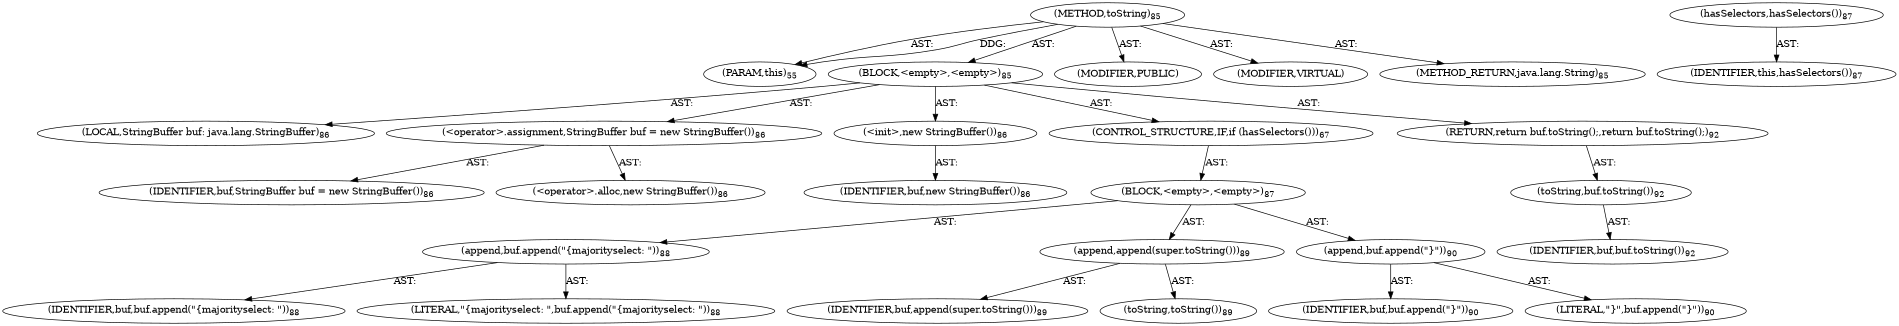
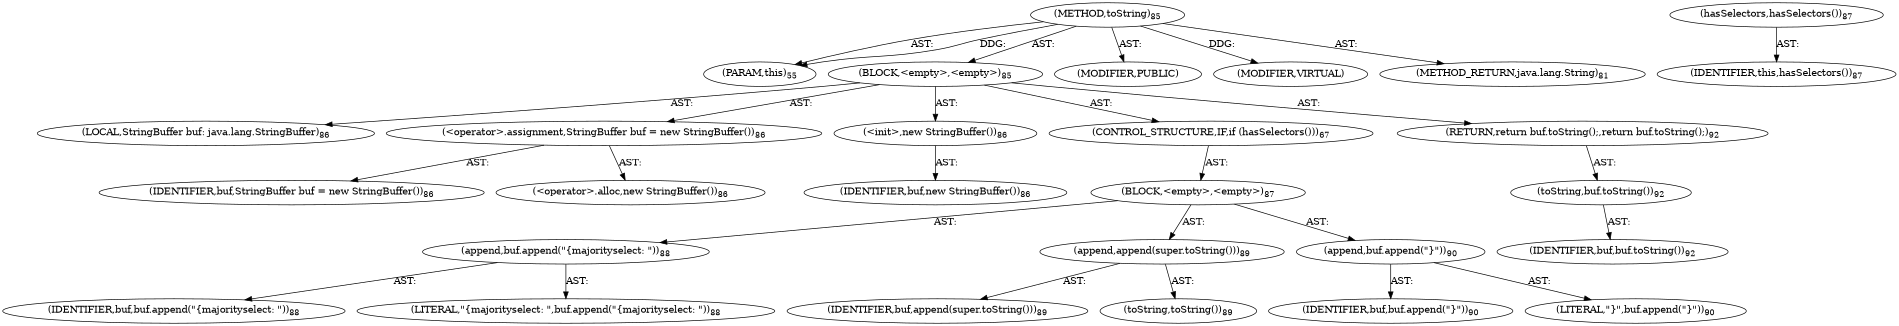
  digraph {
    n1 [label=<(METHOD,toString)<SUB>85</SUB>>]
    n2 [label=<(PARAM,this)<SUB>55</SUB>>]
    n3 [label=<(BLOCK,&lt;empty&gt;,&lt;empty&gt;)<SUB>85</SUB>>]
    n4 [label=<(MODIFIER,PUBLIC)>]
    n5 [label=<(MODIFIER,VIRTUAL)>]
-   n6 [label=<(METHOD_RETURN,java.lang.String)<SUB>85</SUB>>]
+   n6 [label=<(METHOD_RETURN,java.lang.String)<SUB>81</SUB>>]
    n7 [label=<(LOCAL,StringBuffer buf: java.lang.StringBuffer)<SUB>86</SUB>>]
    n8 [label=<(&lt;operator&gt;.assignment,StringBuffer buf = new StringBuffer())<SUB>86</SUB>>]
    n9 [label=<(&lt;init&gt;,new StringBuffer())<SUB>86</SUB>>]
    n10 [label=<(CONTROL_STRUCTURE,IF,if (hasSelectors()))<SUB>67</SUB>>]
    n11 [label=<(RETURN,return buf.toString();,return buf.toString();)<SUB>92</SUB>>]
    n12 [label=<(IDENTIFIER,buf,StringBuffer buf = new StringBuffer())<SUB>86</SUB>>]
    n13 [label=<(&lt;operator&gt;.alloc,new StringBuffer())<SUB>86</SUB>>]
    n14 [label=<(IDENTIFIER,buf,new StringBuffer())<SUB>86</SUB>>]
    n15 [label=<(BLOCK,&lt;empty&gt;,&lt;empty&gt;)<SUB>87</SUB>>]
    n16 [label=<(toString,buf.toString())<SUB>92</SUB>>]
    n17 [label=<(hasSelectors,hasSelectors())<SUB>87</SUB>>]
    n18 [label=<(IDENTIFIER,this,hasSelectors())<SUB>87</SUB>>]
    n19 [label=<(append,buf.append(&quot;{majorityselect: &quot;))<SUB>88</SUB>>]
    n20 [label=<(append,append(super.toString()))<SUB>89</SUB>>]
    n21 [label=<(append,buf.append(&quot;}&quot;))<SUB>90</SUB>>]
    n22 [label=<(IDENTIFIER,buf,buf.append(&quot;{majorityselect: &quot;))<SUB>88</SUB>>]
    n23 [label=<(LITERAL,&quot;{majorityselect: &quot;,buf.append(&quot;{majorityselect: &quot;))<SUB>88</SUB>>]
    n24 [label=<(IDENTIFIER,buf,append(super.toString()))<SUB>89</SUB>>]
    n25 [label=<(toString,toString())<SUB>89</SUB>>]
    n26 [label=<(IDENTIFIER,buf,buf.append(&quot;}&quot;))<SUB>90</SUB>>]
    n27 [label=<(LITERAL,&quot;}&quot;,buf.append(&quot;}&quot;))<SUB>90</SUB>>]
    n28 [label=<(IDENTIFIER,buf,buf.toString())<SUB>92</SUB>>]
    n1 -> n2 [label="AST: "]
    n1 -> n2 [label="DDG: "]
    n1 -> n3 [label="AST: "]
    n1 -> n4 [label="AST: "]
-   n1 -> n5 [label="AST: "]
+   n1 -> n5 [label="DDG: "]
    n1 -> n6 [label="AST: "]
    n3 -> n7 [label="AST: "]
    n3 -> n8 [label="AST: "]
    n3 -> n9 [label="AST: "]
    n3 -> n10 [label="AST: "]
    n3 -> n11 [label="AST: "]
    n8 -> n12 [label="AST: "]
    n8 -> n13 [label="AST: "]
    n9 -> n14 [label="AST: "]
    n10 -> n15 [label="AST: "]
    n11 -> n16 [label="AST: "]
    n15 -> n19 [label="AST: "]
    n15 -> n20 [label="AST: "]
    n15 -> n21 [label="AST: "]
    n16 -> n28 [label="AST: "]
    n17 -> n18 [label="AST: "]
    n19 -> n22 [label="AST: "]
    n19 -> n23 [label="AST: "]
    n20 -> n24 [label="AST: "]
    n20 -> n25 [label="AST: "]
    n21 -> n26 [label="AST: "]
    n21 -> n27 [label="AST: "]
  }
